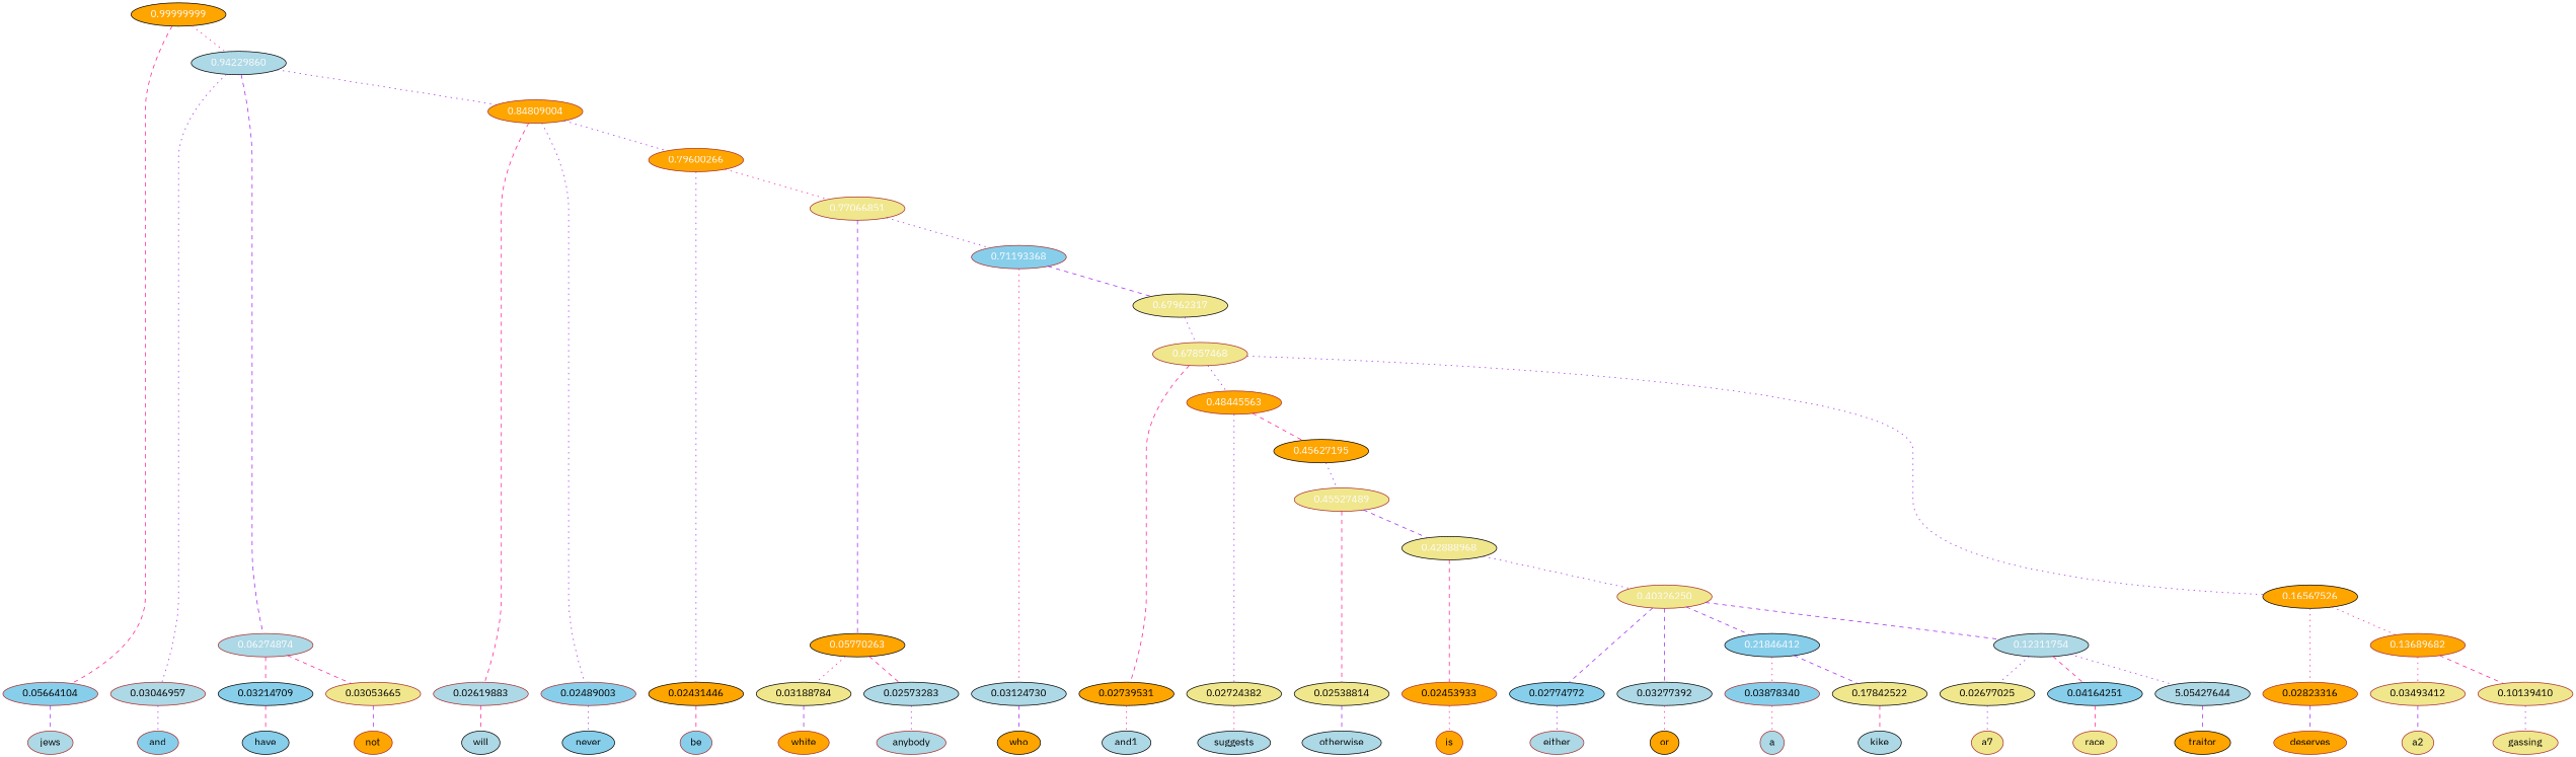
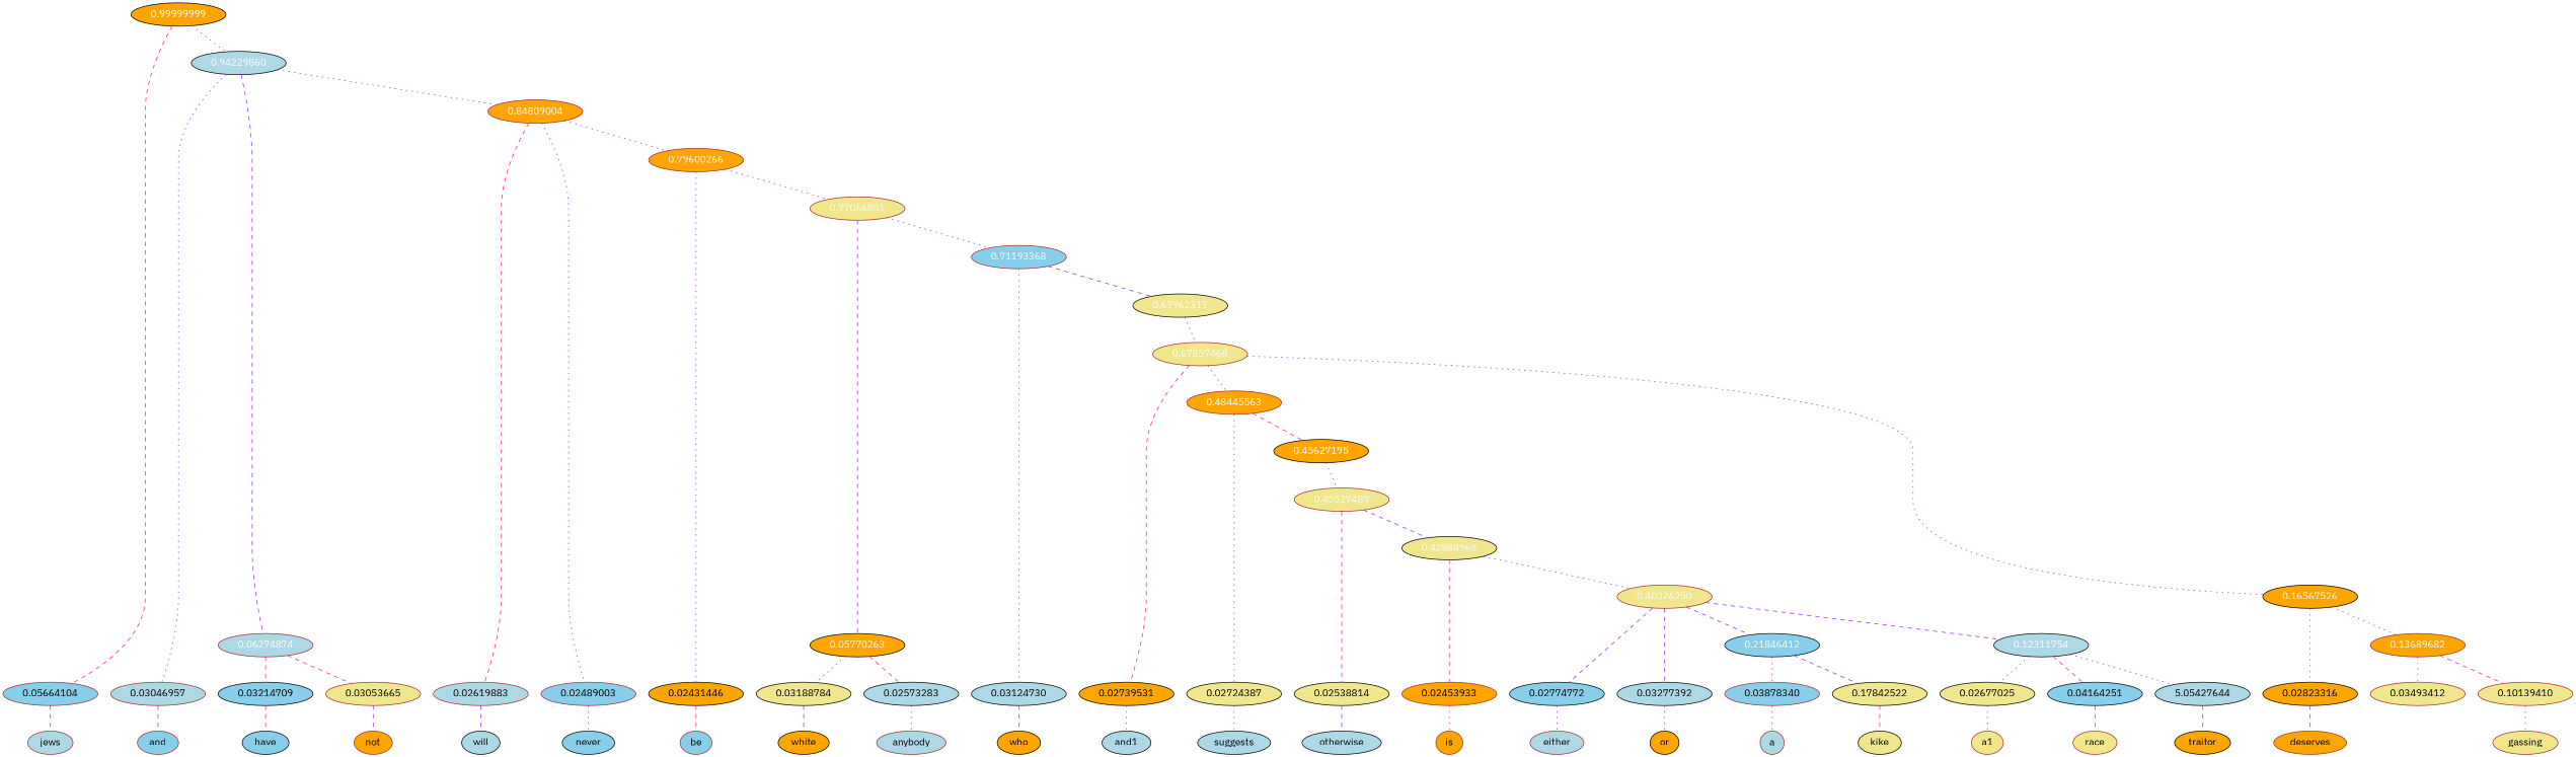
  graph {
    fontname="IBM Plex Sans"
    node [color=brown fillcolor=orange fontname="IBM Plex Sans" format=png nodesep=0.001 ordering=out overlap_scaling=0.01 ranksep=0.001 style=filled]
    edge [color=purple fontname="IBM Plex Sans" style=dashed]
    n1 [fillcolor=lightblue height=0.15 label=jews style="filled,solid" width=0.15]
    n2 [color=black fillcolor=skyblue height=0.15 label=have style="filled,solid" width=0.15]
    n3 [height=0.15 label=not style="filled,solid" width=0.15]
    n4 [fillcolor=skyblue height=0.15 label=and style="filled,solid" width=0.15]
    n5 [color=black fillcolor=lightblue height=0.15 label=will style="filled,solid" width=0.15]
    n6 [color=black fillcolor=skyblue height=0.15 label=never style="filled,solid" width=0.15]
    n7 [fillcolor=skyblue height=0.15 label=be style="filled,solid" width=0.15]
-   n8 [height=0.15 label=white style="filled,solid" width=0.15]
+   n8 [color=black height=0.15 label=white style="filled,solid" width=0.15]
    n9 [fillcolor=lightblue height=0.15 label=anybody style="filled,solid" width=0.15]
    n10 [color=black height=0.15 label=who style="filled,solid" width=0.15]
    n11 [color=black fillcolor=lightblue height=0.15 label=suggests style="filled,solid" width=0.15]
    n12 [color=black fillcolor=lightblue height=0.15 label=otherwise style="filled,solid" width=0.15]
    n13 [height=0.15 label=is style="filled,solid" width=0.15]
    n14 [fillcolor=lightblue height=0.15 label=either style="filled,solid" width=0.15]
    n15 [fillcolor=lightblue height=0.15 label=a style="filled,solid" width=0.15]
-   n16 [color=black fillcolor=lightblue height=0.15 label=kike style="filled,solid" width=0.15]
+   n16 [color=black fillcolor=khaki height=0.15 label=kike style="filled,solid" width=0.15]
    n17 [color=black height=0.15 label=or style="filled,solid" width=0.15]
-   n18 [fillcolor=khaki height=0.15 label=a7 style="filled,solid" width=0.15]
+   n18 [fillcolor=khaki height=0.15 label=a1 style="filled,solid" width=0.15]
    n19 [fillcolor=khaki height=0.15 label=race style="filled,solid" width=0.15]
    n20 [color=black height=0.15 label=traitor style="filled,solid" width=0.15]
    n21 [color=black fillcolor=lightblue height=0.15 label=and1 style="filled,solid" width=0.15]
    n22 [height=0.15 label=deserves style="filled,solid" width=0.15]
-   n23 [fillcolor=khaki height=0.15 label=a2 style="filled,solid" width=0.15]
    n24 [fillcolor=khaki height=0.15 label=gassing style="filled,solid" width=0.15]
    n25 [fillcolor=skyblue fontcolor=black height=0.15 label=0.05664104 width=0.15]
    n26 [color=black fillcolor=skyblue fontcolor=black height=0.15 label=0.03214709 width=0.15]
    n27 [fillcolor=khaki fontcolor=black height=0.15 label=0.03053665 width=0.15]
    n28 [fillcolor=lightblue fontcolor=black height=0.15 label=0.03046957 width=0.15]
    n29 [fillcolor=lightblue fontcolor=black height=0.15 label=0.02619883 width=0.15]
    n30 [fillcolor=skyblue fontcolor=black height=0.15 label=0.02489003 width=0.15]
    n31 [color=black fontcolor=black height=0.15 label=0.02431446 width=0.15]
    n32 [color=black fillcolor=khaki fontcolor=black height=0.15 label=0.03188784 width=0.15]
    n33 [color=black fillcolor=lightblue fontcolor=black height=0.15 label=0.02573283 width=0.15]
    n34 [color=black fillcolor=lightblue fontcolor=black height=0.15 label=0.03124730 width=0.15]
-   n35 [color=black fillcolor=khaki fontcolor=black height=0.15 label=0.02724382 width=0.15]
+   n35 [color=black fillcolor=khaki fontcolor=black height=0.15 label=0.02724387 width=0.15]
    n36 [color=black fillcolor=khaki fontcolor=black height=0.15 label=0.02538814 width=0.15]
    n37 [fontcolor=black height=0.15 label=0.02453933 width=0.15]
    n38 [color=black fillcolor=skyblue fontcolor=black height=0.15 label=0.02774772 width=0.15]
    n39 [fillcolor=skyblue fontcolor=black height=0.15 label=0.03878340 width=0.15]
    n40 [color=black fillcolor=khaki fontcolor=black height=0.15 label=0.17842522 width=0.15]
    n41 [color=black fillcolor=lightblue fontcolor=black height=0.15 label=0.03277392 width=0.15]
    n42 [color=black fillcolor=khaki fontcolor=black height=0.15 label=0.02677025 width=0.15]
    n43 [color=black fillcolor=skyblue fontcolor=black height=0.15 label=0.04164251 width=0.15]
    n44 [color=black fillcolor=lightblue fontcolor=black height=0.15 label=5.05427644 width=0.15]
    n45 [color=black fontcolor=black height=0.15 label=0.02739531 width=0.15]
-   n46 [fontcolor=black height=0.15 label=0.02823316 width=0.15]
+   n46 [color=black fontcolor=black height=0.15 label=0.02823316 width=0.15]
    n47 [fillcolor=khaki fontcolor=black height=0.15 label=0.03493412 width=0.15]
    n48 [fillcolor=khaki fontcolor=black height=0.15 label=0.10139410 width=0.15]
    n49 [color=black fontcolor=grey99 height=0.15 label=0.99999999 width=0.15]
    n50 [color=black fillcolor=lightblue fontcolor=grey99 height=0.15 label=0.94229860 width=0.15]
    n51 [fillcolor=lightblue fontcolor=grey99 height=0.15 label=0.06274874 width=0.15]
    n52 [fontcolor=grey99 height=0.15 label=0.84809004 width=0.15]
    n53 [fontcolor=grey99 height=0.15 label=0.79600266 width=0.15]
    n54 [fillcolor=khaki fontcolor=grey99 height=0.15 label=0.77066851 width=0.15]
    n55 [color=black fontcolor=grey99 height=0.15 label=0.05770263 width=0.15]
    n56 [fillcolor=skyblue fontcolor=grey99 height=0.15 label=0.71193368 width=0.15]
    n57 [color=black fillcolor=khaki fontcolor=grey99 height=0.15 label=0.67962317 width=0.15]
    n58 [fillcolor=khaki fontcolor=grey99 height=0.15 label=0.67857468 width=0.15]
    n59 [fontcolor=grey99 height=0.15 label=0.48445563 width=0.15]
    n60 [color=black fontcolor=grey99 height=0.15 label=0.16567526 width=0.15]
    n61 [color=black fontcolor=grey99 height=0.15 label=0.45627195 width=0.15]
    n62 [fontcolor=grey99 height=0.15 label=0.13689682 width=0.15]
    n63 [fillcolor=khaki fontcolor=grey99 height=0.15 label=0.45527489 width=0.15]
    n64 [color=black fillcolor=khaki fontcolor=grey99 height=0.15 label=0.42888968 width=0.15]
    n65 [fillcolor=khaki fontcolor=grey99 height=0.15 label=0.40326250 width=0.15]
    n66 [color=black fillcolor=skyblue fontcolor=grey99 height=0.15 label=0.21846412 width=0.15]
    n67 [color=black fillcolor=lightblue fontcolor=grey99 height=0.15 label=0.12311754 width=0.15]
    subgraph sub_1 {
      rank=same
      n1
      n2
      n3
      n4
      n5
      n6
      n7
      n8
      n9
      n10
      n11
      n12
      n13
      n14
      n15
      n16
      n17
      n18
      n19
      n20
      n21
      n22
-     n23
      n24
    }
    subgraph sub_2 {
      rank=same
      n25
      n26
      n27
      n28
      n29
      n30
      n31
      n32
      n33
      n34
      n35
      n36
      n37
      n38
      n39
      n40
      n41
      n42
      n43
      n44
      n45
      n46
      n47
      n48
    }
    n25 -- n1
    n26 -- n2 [color=deeppink]
    n27 -- n3
-   n28 -- n4 [style=dotted]
-   n29 -- n5 [color=deeppink]
+   n28 -- n4
+   n29 -- n5
    n30 -- n6 [style=dotted]
    n31 -- n7 [color=deeppink]
    n32 -- n8
    n33 -- n9 [style=dotted]
    n34 -- n10
    n35 -- n11 [color=deeppink style=dotted]
    n36 -- n12
    n37 -- n13 [color=deeppink style=dotted]
    n38 -- n14 [style=dotted]
    n39 -- n15 [color=deeppink style=dotted]
    n40 -- n16 [color=deeppink]
-   n41 -- n17 [color=deeppink style=dotted]
+   n41 -- n17 [style=dotted]
    n42 -- n18 [style=dotted]
-   n43 -- n19 [color=deeppink]
+   n43 -- n19
    n44 -- n20
    n45 -- n21 [color=deeppink style=dotted]
    n46 -- n22
-   n47 -- n23
    n48 -- n24 [style=dotted]
    n49 -- n25 [color=deeppink]
    n49 -- n50 [color=deeppink style=dotted]
    n50 -- n28 [style=dotted]
    n50 -- n51
    n50 -- n52 [style=dotted]
    n51 -- n26 [color=deeppink]
    n51 -- n27 [color=deeppink]
    n52 -- n29 [color=deeppink]
    n52 -- n30 [style=dotted]
    n52 -- n53 [style=dotted]
    n53 -- n31 [style=dotted]
    n53 -- n54 [color=deeppink style=dotted]
    n54 -- n55
    n54 -- n56 [style=dotted]
    n55 -- n32 [color=deeppink style=dotted]
    n55 -- n33 [color=deeppink]
    n56 -- n34 [color=deeppink style=dotted]
    n56 -- n57
    n57 -- n58 [style=dotted]
    n58 -- n45 [color=deeppink]
    n58 -- n59 [style=dotted]
    n58 -- n60 [style=dotted]
    n59 -- n35 [style=dotted]
    n59 -- n61 [color=deeppink]
    n60 -- n46 [color=deeppink style=dotted]
    n60 -- n62 [color=deeppink style=dotted]
    n61 -- n63 [style=dotted]
    n62 -- n47 [color=deeppink style=dotted]
    n62 -- n48 [color=deeppink]
    n63 -- n36 [color=deeppink]
    n63 -- n64
    n64 -- n37 [color=deeppink]
    n64 -- n65 [style=dotted]
    n65 -- n38
    n65 -- n41
    n65 -- n66
    n65 -- n67
    n66 -- n39 [color=deeppink style=dotted]
    n66 -- n40
    n67 -- n42 [style=dotted]
    n67 -- n43 [color=deeppink]
    n67 -- n44 [style=dotted]
  }
